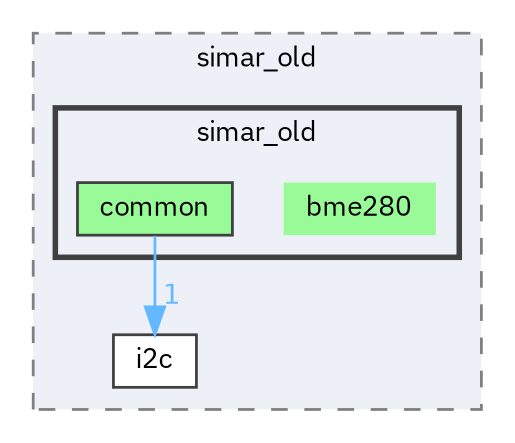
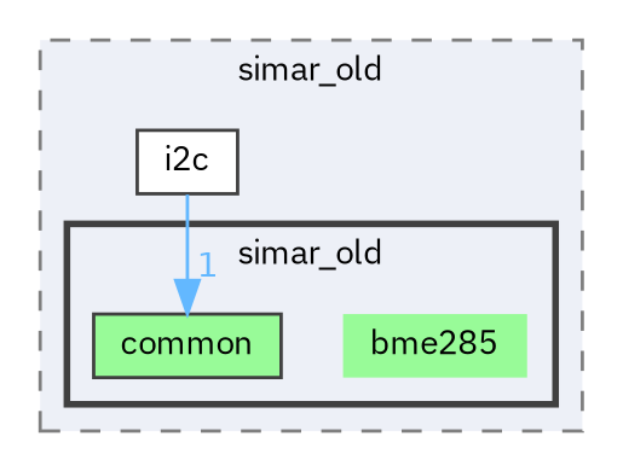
  digraph {
    compound=true
    fontname="IBM Plex Sans"
    node [fontname="IBM Plex Sans" fontsize=10 shape=box style=filled fillcolor=palegreen color=grey25]
-   n1 [height=0.2 label=bme280 shape=plaintext width=0.4 color=""]
+   n1 [height=0.2 label=bme285 shape=plaintext width=0.4 color=""]
    n2 [height=0.2 label=common width=0.4]
    n3 [fillcolor=white height=0.2 label=i2c width=0.4]
    subgraph cluster_1 {
      bgcolor="#edf0f7"
      fontsize=10
      label=simar_old
      pencolor=grey50
      style="filled,dashed"
      n3
      subgraph cluster_2 {
        bgcolor="#edf0f7"
        fontsize=10
        pencolor=grey25
        style="filled,bold"
        n1
        n2
      }
    }
-   n2 -> n3 [color=steelblue1 fontcolor=steelblue1 fontname="IBM Plex Sans" fontsize=10 headlabel=1 labeldistance=1.5 labelfontname=Helvetica labelfontsize=10 style=solid]
+   n3 -> n2 [color=steelblue1 fontcolor=steelblue1 fontname="IBM Plex Sans" fontsize=10 headlabel=1 labeldistance=1.5 labelfontname=Helvetica labelfontsize=10 style=solid]
  }
